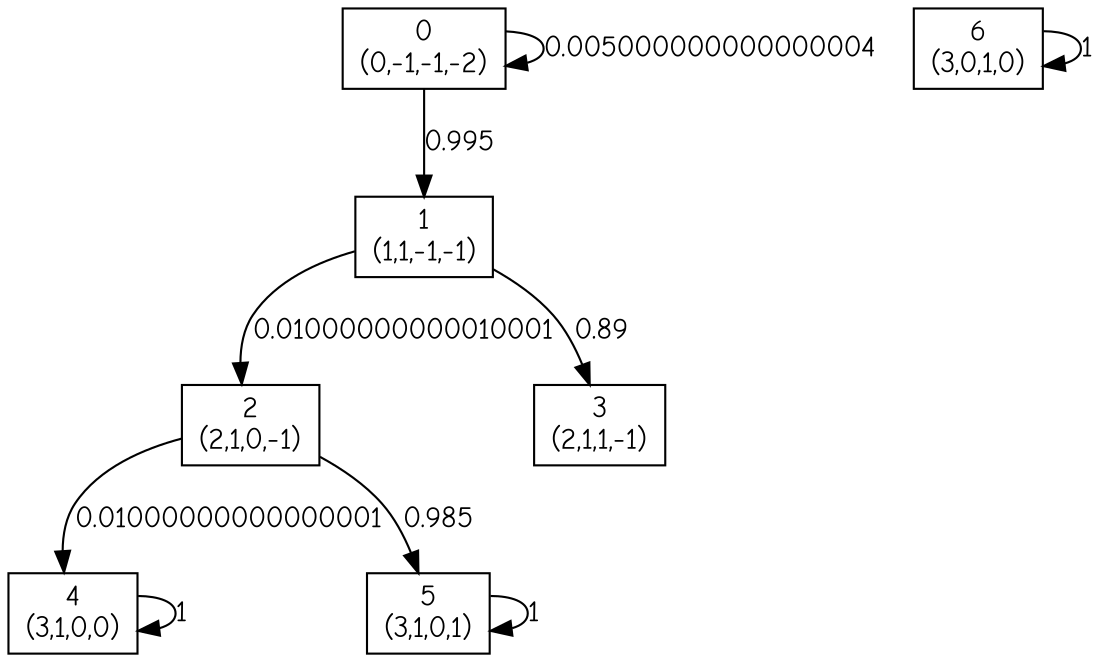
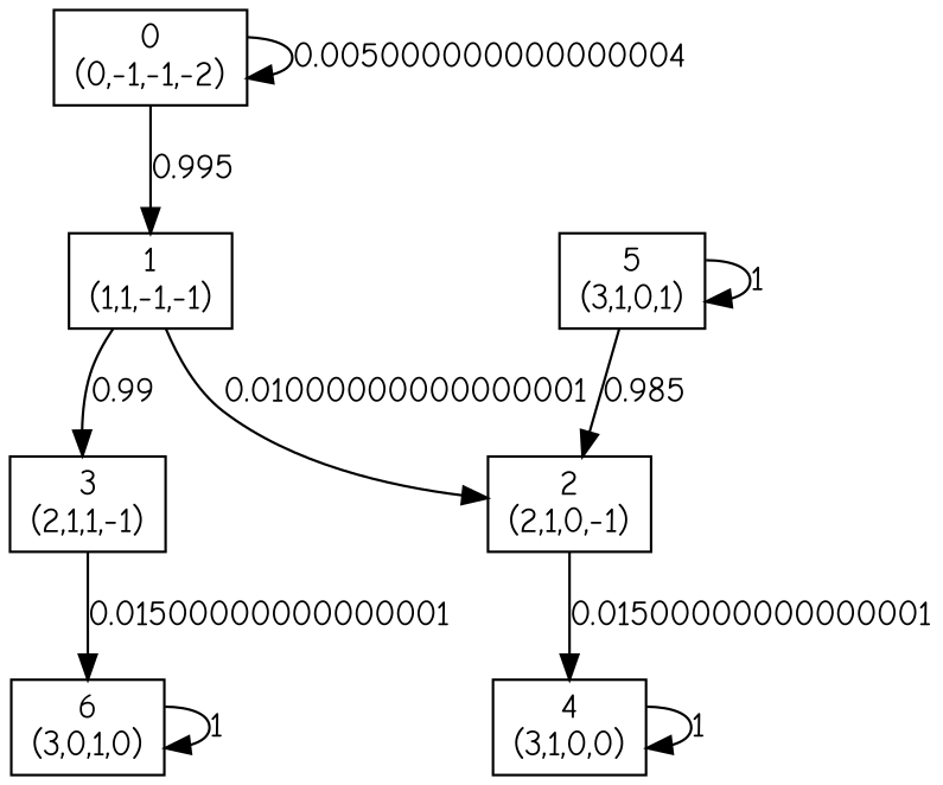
  digraph {
    fontname="Comic Neue"
    node [fontname="Comic Neue" shape=box]
    edge [fontname="Comic Neue"]
    n1 [label="0\n(0,-1,-1,-2)"]
    n2 [label="1\n(1,1,-1,-1)"]
    n3 [label="2\n(2,1,0,-1)"]
    n4 [label="3\n(2,1,1,-1)"]
    n5 [label="4\n(3,1,0,0)"]
    n6 [label="5\n(3,1,0,1)"]
    n7 [label="6\n(3,0,1,0)"]
    n1 -> n1 [label=0.005000000000000004]
    n1 -> n2 [label=0.995]
-   n2 -> n3 [label=0.01000000000010001]
-   n2 -> n4 [label=0.89]
-   n3 -> n5 [label=0.01000000000000001]
-   n3 -> n6 [label=0.985]
+   n2 -> n3 [label=0.01000000000000001]
+   n2 -> n4 [label=0.99]
+   n3 -> n5 [label=0.01500000000000001]
+   n6 -> n3 [label=0.985]
+   n4 -> n7 [label=0.01500000000000001]
    n5 -> n5 [label=1]
    n6 -> n6 [label=1]
    n7 -> n7 [label=1]
  }
